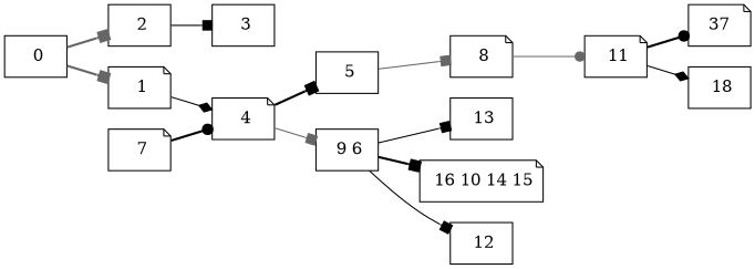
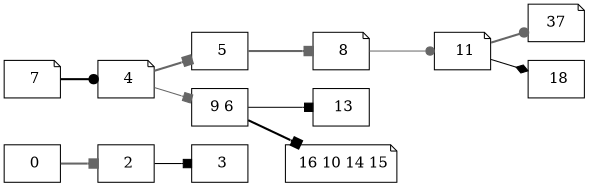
  digraph {
    rankdir=LR
    node [shape=box]
    edge [arrowhead=box color=black style=solid]
    " 0"
    " 2"
-   " 1" [shape=note]
    " 3"
    " 4" [shape=note]
    " 5"
    " 9 6"
    " 8" [shape=note]
    " 7" [shape=note]
    " 13"
    " 16 10 14 15" [shape=note]
-   " 12"
    " 11" [shape=note]
    n14 [label=37 shape=note]
    " 18"
    " 0" -> " 2" [color=gray40 style=bold]
-   " 0" -> " 1" [color=gray40 style=bold]
    " 2" -> " 3"
-   " 1" -> " 4" [arrowhead=diamond]
-   " 4" -> " 5" [style=bold]
+   " 4" -> " 5" [color=gray40 style=bold]
    " 4" -> " 9 6" [color=gray40]
-   " 5" -> " 8" [color=gray40]
+   " 5" -> " 8" [color=gray40 style=bold]
    " 9 6" -> " 13"
    " 9 6" -> " 16 10 14 15" [style=bold]
-   " 9 6" -> " 12"
    " 8" -> " 11" [arrowhead=dot color=gray40]
    " 7" -> " 4" [arrowhead=dot style=bold]
-   " 11" -> n14 [arrowhead=dot style=bold]
+   " 11" -> n14 [arrowhead=dot color=gray40 style=bold]
    " 11" -> " 18" [arrowhead=diamond]
  }
